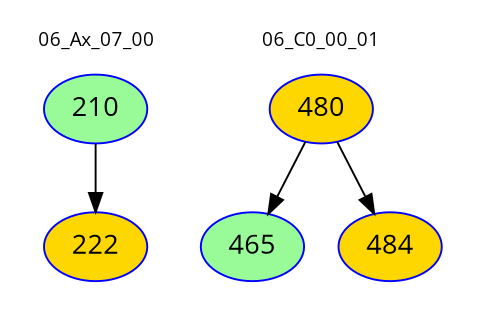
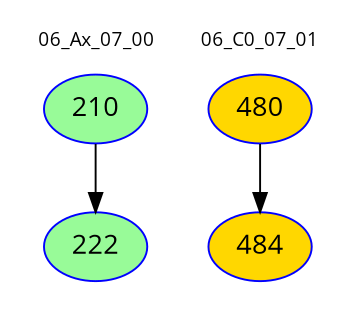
  digraph {
    fontname="Open Sans"
    node [color=blue fillcolor=gold fontname="Open Sans" style=filled]
    edge [color=black fontname="Open Sans"]
    n1 [fillcolor=palegreen label=210]
-   n2 [label=222]
+   n2 [fillcolor=palegreen label=222]
    n3 [label=480]
-   n4 [fillcolor=palegreen label=465]
    n5 [label=484]
    subgraph cluster_1 {
      color=white
      fontsize=10
      label="06_Ax_07_00"
      n1
      n2
    }
    subgraph cluster_2 {
      color=white
      fontsize=10
-     label="06_C0_00_01"
+     label="06_C0_07_01"
      n3
-     n4
      n5
    }
    n1 -> n2
-   n3 -> n4
    n3 -> n5
  }
